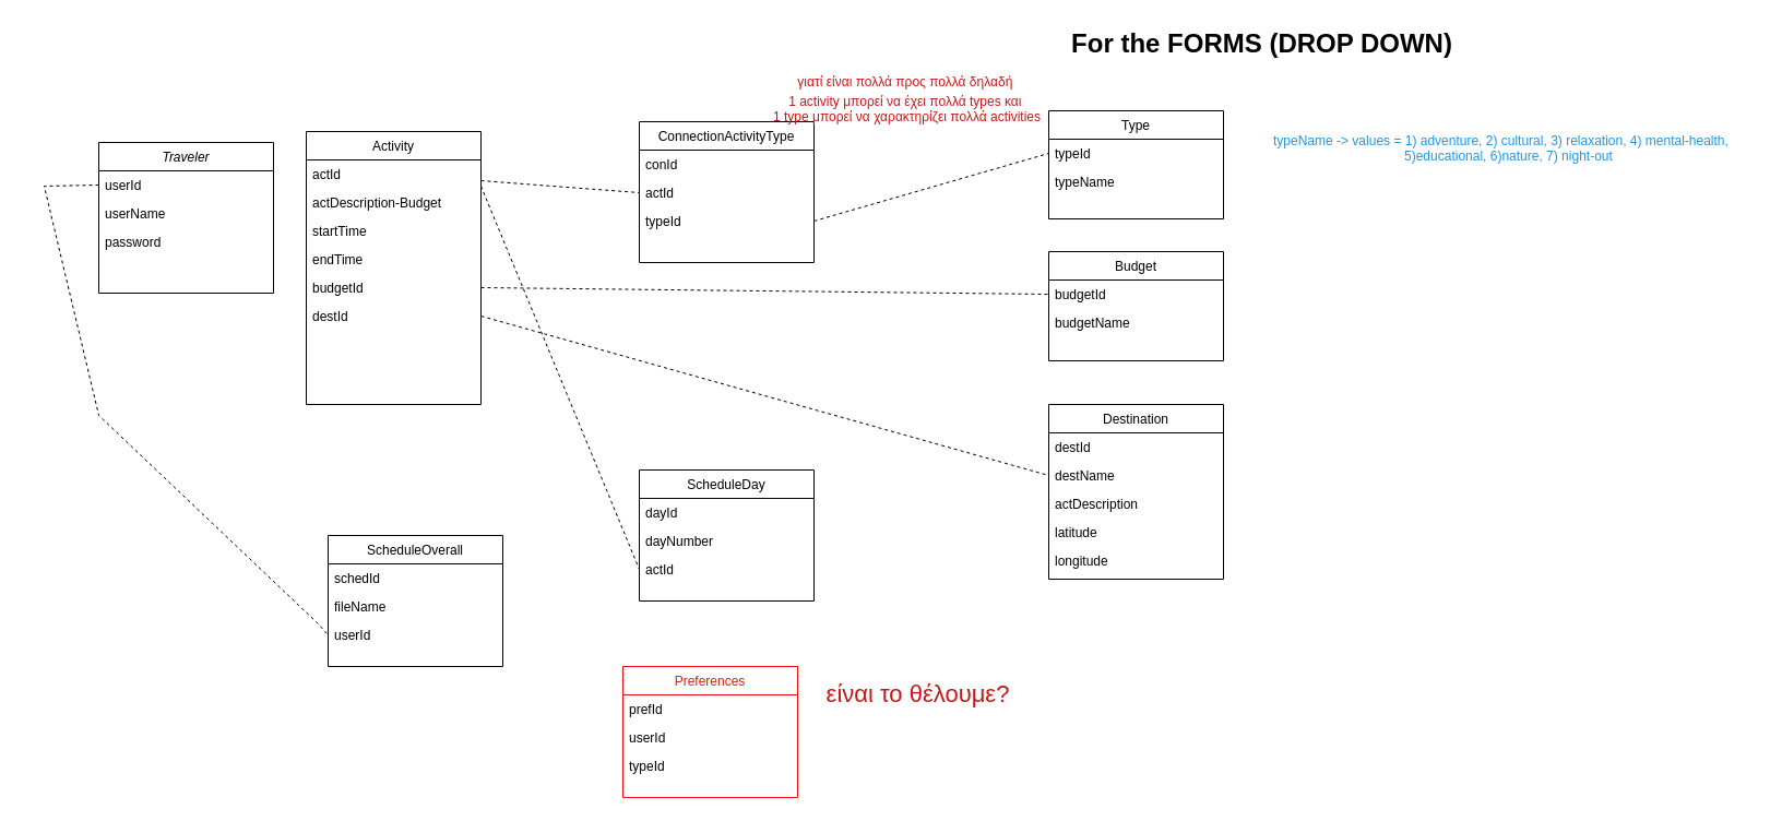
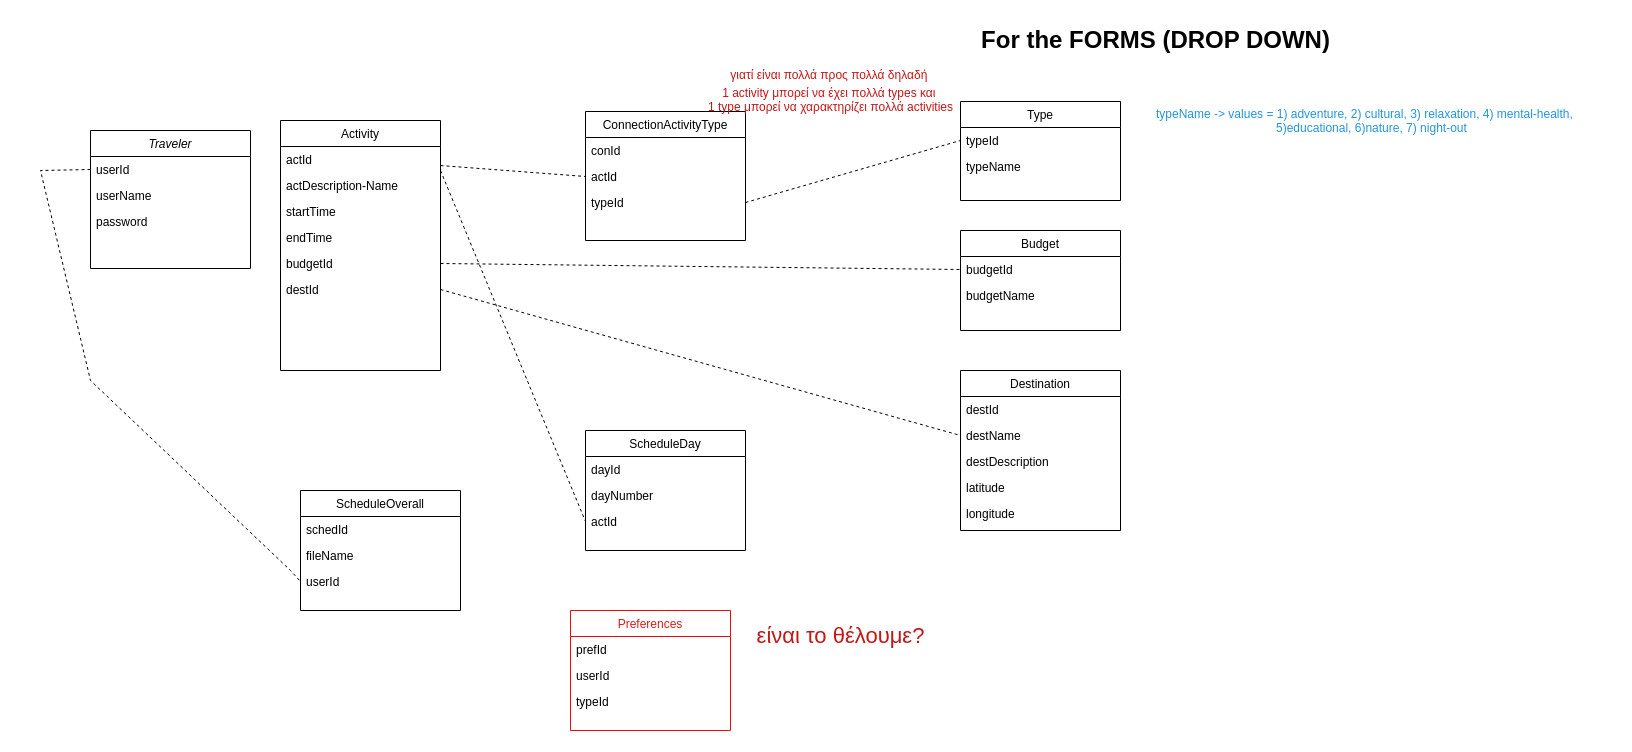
  <mxCell id="0" />
  <mxCell id="1" parent="0" />
  <mxCell id="2" value="Traveler" style="swimlane;fontStyle=2;align=center;verticalAlign=top;childLayout=stackLayout;horizontal=1;startSize=26;horizontalStack=0;resizeParent=1;resizeLast=0;collapsible=1;marginBottom=0;rounded=0;shadow=0;strokeWidth=1;" parent="1" vertex="1"><mxGeometry x="90" y="130" width="160" height="138" as="geometry"><mxRectangle x="230" y="140" width="160" height="26" as="alternateBounds" /></mxGeometry></mxCell>
  <mxCell id="3" value="userId" style="text;align=left;verticalAlign=top;spacingLeft=4;spacingRight=4;overflow=hidden;rotatable=0;points=[[0,0.5],[1,0.5]];portConstraint=eastwest;fontStyle=0" parent="2" vertex="1"><mxGeometry y="26" width="160" height="26" as="geometry" /></mxCell>
  <mxCell id="4" value="userName" style="text;align=left;verticalAlign=top;spacingLeft=4;spacingRight=4;overflow=hidden;rotatable=0;points=[[0,0.5],[1,0.5]];portConstraint=eastwest;rounded=0;shadow=0;html=0;" parent="2" vertex="1"><mxGeometry y="52" width="160" height="26" as="geometry" /></mxCell>
  <mxCell id="5" value="password" style="text;align=left;verticalAlign=top;spacingLeft=4;spacingRight=4;overflow=hidden;rotatable=0;points=[[0,0.5],[1,0.5]];portConstraint=eastwest;rounded=0;shadow=0;html=0;" parent="2" vertex="1"><mxGeometry y="78" width="160" height="26" as="geometry" /></mxCell>
  <mxCell id="6" value="Activity" style="swimlane;fontStyle=0;align=center;verticalAlign=top;childLayout=stackLayout;horizontal=1;startSize=26;horizontalStack=0;resizeParent=1;resizeLast=0;collapsible=1;marginBottom=0;rounded=0;shadow=0;strokeWidth=1;" parent="1" vertex="1"><mxGeometry x="280" y="120" width="160" height="250" as="geometry"><mxRectangle x="130" y="380" width="160" height="26" as="alternateBounds" /></mxGeometry></mxCell>
  <mxCell id="7" value="actId" style="text;align=left;verticalAlign=top;spacingLeft=4;spacingRight=4;overflow=hidden;rotatable=0;points=[[0,0.5],[1,0.5]];portConstraint=eastwest;" parent="6" vertex="1"><mxGeometry y="26" width="160" height="26" as="geometry" /></mxCell>
- <mxCell id="8" value="actDescription-Budget" style="text;align=left;verticalAlign=top;spacingLeft=4;spacingRight=4;overflow=hidden;rotatable=0;points=[[0,0.5],[1,0.5]];portConstraint=eastwest;rounded=0;shadow=0;html=0;" parent="6" vertex="1"><mxGeometry y="52" width="160" height="26" as="geometry" /></mxCell>
+ <mxCell id="8" value="actDescription-Name" style="text;align=left;verticalAlign=top;spacingLeft=4;spacingRight=4;overflow=hidden;rotatable=0;points=[[0,0.5],[1,0.5]];portConstraint=eastwest;rounded=0;shadow=0;html=0;" parent="6" vertex="1"><mxGeometry y="52" width="160" height="26" as="geometry" /></mxCell>
  <mxCell id="9" value="startTime" style="text;align=left;verticalAlign=top;spacingLeft=4;spacingRight=4;overflow=hidden;rotatable=0;points=[[0,0.5],[1,0.5]];portConstraint=eastwest;rounded=0;shadow=0;html=0;" vertex="1" parent="6"><mxGeometry y="78" width="160" height="26" as="geometry" /></mxCell>
  <mxCell id="10" value="endTime" style="text;align=left;verticalAlign=top;spacingLeft=4;spacingRight=4;overflow=hidden;rotatable=0;points=[[0,0.5],[1,0.5]];portConstraint=eastwest;rounded=0;shadow=0;html=0;" vertex="1" parent="6"><mxGeometry y="104" width="160" height="26" as="geometry" /></mxCell>
  <mxCell id="11" value="budgetId" style="text;align=left;verticalAlign=top;spacingLeft=4;spacingRight=4;overflow=hidden;rotatable=0;points=[[0,0.5],[1,0.5]];portConstraint=eastwest;rounded=0;shadow=0;html=0;" vertex="1" parent="6"><mxGeometry y="130" width="160" height="26" as="geometry" /></mxCell>
  <mxCell id="12" value="destId" style="text;align=left;verticalAlign=top;spacingLeft=4;spacingRight=4;overflow=hidden;rotatable=0;points=[[0,0.5],[1,0.5]];portConstraint=eastwest;rounded=0;shadow=0;html=0;" vertex="1" parent="6"><mxGeometry y="156" width="160" height="26" as="geometry" /></mxCell>
  <mxCell id="13" value="ScheduleDay" style="swimlane;fontStyle=0;align=center;verticalAlign=top;childLayout=stackLayout;horizontal=1;startSize=26;horizontalStack=0;resizeParent=1;resizeLast=0;collapsible=1;marginBottom=0;rounded=0;shadow=0;strokeWidth=1;" parent="1" vertex="1"><mxGeometry x="585" y="430" width="160" height="120" as="geometry"><mxRectangle x="340" y="380" width="170" height="26" as="alternateBounds" /></mxGeometry></mxCell>
  <mxCell id="14" value="dayId" style="text;align=left;verticalAlign=top;spacingLeft=4;spacingRight=4;overflow=hidden;rotatable=0;points=[[0,0.5],[1,0.5]];portConstraint=eastwest;" parent="13" vertex="1"><mxGeometry y="26" width="160" height="26" as="geometry" /></mxCell>
  <mxCell id="15" value="dayNumber" style="text;align=left;verticalAlign=top;spacingLeft=4;spacingRight=4;overflow=hidden;rotatable=0;points=[[0,0.5],[1,0.5]];portConstraint=eastwest;" vertex="1" parent="13"><mxGeometry y="52" width="160" height="26" as="geometry" /></mxCell>
  <mxCell id="16" value="actId" style="text;align=left;verticalAlign=top;spacingLeft=4;spacingRight=4;overflow=hidden;rotatable=0;points=[[0,0.5],[1,0.5]];portConstraint=eastwest;" vertex="1" parent="13"><mxGeometry y="78" width="160" height="26" as="geometry" /></mxCell>
  <mxCell id="17" value="Type" style="swimlane;fontStyle=0;align=center;verticalAlign=top;childLayout=stackLayout;horizontal=1;startSize=26;horizontalStack=0;resizeParent=1;resizeLast=0;collapsible=1;marginBottom=0;rounded=0;shadow=0;strokeWidth=1;" parent="1" vertex="1"><mxGeometry x="960" y="101" width="160" height="99" as="geometry"><mxRectangle x="550" y="140" width="160" height="26" as="alternateBounds" /></mxGeometry></mxCell>
  <mxCell id="18" value="typeId" style="text;align=left;verticalAlign=top;spacingLeft=4;spacingRight=4;overflow=hidden;rotatable=0;points=[[0,0.5],[1,0.5]];portConstraint=eastwest;" parent="17" vertex="1"><mxGeometry y="26" width="160" height="26" as="geometry" /></mxCell>
  <mxCell id="19" value="typeName" style="text;align=left;verticalAlign=top;spacingLeft=4;spacingRight=4;overflow=hidden;rotatable=0;points=[[0,0.5],[1,0.5]];portConstraint=eastwest;rounded=0;shadow=0;html=0;" parent="17" vertex="1"><mxGeometry y="52" width="160" height="26" as="geometry" /></mxCell>
  <mxCell id="20" value="" style="shape=image;html=1;verticalLabelPosition=bottom;verticalAlign=top;imageAspect=0;image=img/clipart/Gear_128x128.png" vertex="1" parent="1"><mxGeometry x="20" y="50" height="20" as="geometry" /></mxCell>
  <mxCell id="21" value="Budget" style="swimlane;fontStyle=0;align=center;verticalAlign=top;childLayout=stackLayout;horizontal=1;startSize=26;horizontalStack=0;resizeParent=1;resizeLast=0;collapsible=1;marginBottom=0;rounded=0;shadow=0;strokeWidth=1;" vertex="1" parent="1"><mxGeometry x="960" y="230" width="160" height="100" as="geometry"><mxRectangle x="550" y="140" width="160" height="26" as="alternateBounds" /></mxGeometry></mxCell>
  <mxCell id="22" value="budgetId" style="text;align=left;verticalAlign=top;spacingLeft=4;spacingRight=4;overflow=hidden;rotatable=0;points=[[0,0.5],[1,0.5]];portConstraint=eastwest;" vertex="1" parent="21"><mxGeometry y="26" width="160" height="26" as="geometry" /></mxCell>
  <mxCell id="23" value="budgetName" style="text;align=left;verticalAlign=top;spacingLeft=4;spacingRight=4;overflow=hidden;rotatable=0;points=[[0,0.5],[1,0.5]];portConstraint=eastwest;rounded=0;shadow=0;html=0;" vertex="1" parent="21"><mxGeometry y="52" width="160" height="26" as="geometry" /></mxCell>
  <mxCell id="24" value="For the FORMS (DROP DOWN)" style="text;strokeColor=none;fillColor=none;html=1;fontSize=24;fontStyle=1;verticalAlign=middle;align=center;" vertex="1" parent="1"><mxGeometry x="1090" y="20" width="130" height="40" as="geometry" /></mxCell>
- <mxCell id="25" value="typeName -&gt; values = 1) adventure, 2) cultural, 3) relaxation, 4) mental-health, &#10;                                    5)educational, 6)nature, 7) night-out" style="text;align=left;verticalAlign=top;spacingLeft=4;spacingRight=4;overflow=hidden;rotatable=0;points=[[0,0.5],[1,0.5]];portConstraint=eastwest;rounded=0;shadow=0;html=0;fontColor=#2295dd;" vertex="1" parent="1"><mxGeometry x="1160" y="115" width="460" height="90" as="geometry" /></mxCell>
+ <mxCell id="25" value="typeName -&gt; values = 1) adventure, 2) cultural, 3) relaxation, 4) mental-health, &#10;                                    5)educational, 6)nature, 7) night-out" style="text;align=left;verticalAlign=top;spacingLeft=4;spacingRight=4;overflow=hidden;rotatable=0;points=[[0,0.5],[1,0.5]];portConstraint=eastwest;rounded=0;shadow=0;html=0;fontColor=#2295dd;" vertex="1" parent="1"><mxGeometry x="1150" y="100" width="460" height="90" as="geometry" /></mxCell>
  <mxCell id="26" value="Destination" style="swimlane;fontStyle=0;align=center;verticalAlign=top;childLayout=stackLayout;horizontal=1;startSize=26;horizontalStack=0;resizeParent=1;resizeLast=0;collapsible=1;marginBottom=0;rounded=0;shadow=0;strokeWidth=1;" vertex="1" parent="1"><mxGeometry x="960" y="370" width="160" height="160" as="geometry"><mxRectangle x="550" y="140" width="160" height="26" as="alternateBounds" /></mxGeometry></mxCell>
  <mxCell id="27" value="destId" style="text;align=left;verticalAlign=top;spacingLeft=4;spacingRight=4;overflow=hidden;rotatable=0;points=[[0,0.5],[1,0.5]];portConstraint=eastwest;" vertex="1" parent="26"><mxGeometry y="26" width="160" height="26" as="geometry" /></mxCell>
  <mxCell id="28" value="destName" style="text;align=left;verticalAlign=top;spacingLeft=4;spacingRight=4;overflow=hidden;rotatable=0;points=[[0,0.5],[1,0.5]];portConstraint=eastwest;" vertex="1" parent="26"><mxGeometry y="52" width="160" height="26" as="geometry" /></mxCell>
- <mxCell id="29" value="actDescription" style="text;align=left;verticalAlign=top;spacingLeft=4;spacingRight=4;overflow=hidden;rotatable=0;points=[[0,0.5],[1,0.5]];portConstraint=eastwest;" vertex="1" parent="26"><mxGeometry y="78" width="160" height="26" as="geometry" /></mxCell>
+ <mxCell id="29" value="destDescription" style="text;align=left;verticalAlign=top;spacingLeft=4;spacingRight=4;overflow=hidden;rotatable=0;points=[[0,0.5],[1,0.5]];portConstraint=eastwest;" vertex="1" parent="26"><mxGeometry y="78" width="160" height="26" as="geometry" /></mxCell>
  <mxCell id="30" value="latitude" style="text;align=left;verticalAlign=top;spacingLeft=4;spacingRight=4;overflow=hidden;rotatable=0;points=[[0,0.5],[1,0.5]];portConstraint=eastwest;" vertex="1" parent="26"><mxGeometry y="104" width="160" height="26" as="geometry" /></mxCell>
  <mxCell id="31" value="longitude" style="text;align=left;verticalAlign=top;spacingLeft=4;spacingRight=4;overflow=hidden;rotatable=0;points=[[0,0.5],[1,0.5]];portConstraint=eastwest;" vertex="1" parent="26"><mxGeometry y="130" width="160" height="26" as="geometry" /></mxCell>
  <mxCell id="32" value="" style="endArrow=none;dashed=1;html=1;rounded=0;exitX=1;exitY=0.5;exitDx=0;exitDy=0;entryX=0;entryY=0.5;entryDx=0;entryDy=0;" edge="1" parent="1" source="12" target="28"><mxGeometry width="50" height="50" relative="1" as="geometry"><mxPoint x="670" y="183" as="sourcePoint" /><mxPoint x="950" y="350" as="targetPoint" /></mxGeometry></mxCell>
  <mxCell id="33" value="" style="endArrow=none;dashed=1;html=1;rounded=0;exitX=1;exitY=0.5;exitDx=0;exitDy=0;entryX=0;entryY=0.5;entryDx=0;entryDy=0;" edge="1" parent="1" source="11" target="22"><mxGeometry width="50" height="50" relative="1" as="geometry"><mxPoint x="660" y="200" as="sourcePoint" /><mxPoint x="960" y="410" as="targetPoint" /></mxGeometry></mxCell>
  <mxCell id="34" value="ConnectionActivityType" style="swimlane;fontStyle=0;align=center;verticalAlign=top;childLayout=stackLayout;horizontal=1;startSize=26;horizontalStack=0;resizeParent=1;resizeLast=0;collapsible=1;marginBottom=0;rounded=0;shadow=0;strokeWidth=1;" vertex="1" parent="1"><mxGeometry x="585" y="111" width="160" height="129" as="geometry"><mxRectangle x="550" y="140" width="160" height="26" as="alternateBounds" /></mxGeometry></mxCell>
  <mxCell id="35" value="conId" style="text;align=left;verticalAlign=top;spacingLeft=4;spacingRight=4;overflow=hidden;rotatable=0;points=[[0,0.5],[1,0.5]];portConstraint=eastwest;" vertex="1" parent="34"><mxGeometry y="26" width="160" height="26" as="geometry" /></mxCell>
  <mxCell id="36" value="actId" style="text;align=left;verticalAlign=top;spacingLeft=4;spacingRight=4;overflow=hidden;rotatable=0;points=[[0,0.5],[1,0.5]];portConstraint=eastwest;rounded=0;shadow=0;html=0;" vertex="1" parent="34"><mxGeometry y="52" width="160" height="26" as="geometry" /></mxCell>
  <mxCell id="37" value="typeId" style="text;align=left;verticalAlign=top;spacingLeft=4;spacingRight=4;overflow=hidden;rotatable=0;points=[[0,0.5],[1,0.5]];portConstraint=eastwest;rounded=0;shadow=0;html=0;" vertex="1" parent="34"><mxGeometry y="78" width="160" height="26" as="geometry" /></mxCell>
  <mxCell id="38" value="" style="endArrow=none;dashed=1;html=1;rounded=0;exitX=1;exitY=0.5;exitDx=0;exitDy=0;entryX=0;entryY=0.5;entryDx=0;entryDy=0;" edge="1" parent="1" source="37" target="18"><mxGeometry width="50" height="50" relative="1" as="geometry"><mxPoint x="440" y="144" as="sourcePoint" /><mxPoint x="960" y="140" as="targetPoint" /></mxGeometry></mxCell>
  <mxCell id="39" value="" style="endArrow=none;dashed=1;html=1;rounded=0;entryX=0;entryY=0.5;entryDx=0;entryDy=0;" edge="1" parent="1" source="7" target="36"><mxGeometry width="50" height="50" relative="1" as="geometry"><mxPoint x="440" y="170" as="sourcePoint" /><mxPoint x="655" y="111" as="targetPoint" /></mxGeometry></mxCell>
  <mxCell id="40" value="&lt;span style=&quot;font-weight: normal; font-size: 12px;&quot;&gt;&lt;font color=&quot;#c41717&quot; style=&quot;font-size: 12px;&quot;&gt;γιατί είναι πολλά προς πολλά δηλαδή&amp;nbsp;&lt;/font&gt;&lt;/span&gt;&lt;div style=&quot;font-size: 12px;&quot;&gt;&lt;span style=&quot;font-weight: normal;&quot;&gt;&lt;font color=&quot;#c41717&quot; style=&quot;font-size: 12px;&quot;&gt;1 activity μπορεί να έχει πολλά&amp;nbsp;&lt;span style=&quot;background-color: initial;&quot;&gt;types και&amp;nbsp;&lt;/span&gt;&lt;/font&gt;&lt;/span&gt;&lt;/div&gt;&lt;div style=&quot;font-size: 12px;&quot;&gt;&lt;span style=&quot;background-color: initial; font-weight: normal;&quot;&gt;&lt;font color=&quot;#c41717&quot; style=&quot;font-size: 12px;&quot;&gt;1 type μπορεί να χαρακτηρίζει πολλά activities&lt;/font&gt;&lt;/span&gt;&lt;/div&gt;" style="text;strokeColor=none;fillColor=none;html=1;fontSize=24;fontStyle=1;verticalAlign=middle;align=center;" vertex="1" parent="1"><mxGeometry x="780" y="80" width="100" height="10" as="geometry" /></mxCell>
  <mxCell id="41" value="" style="endArrow=none;dashed=1;html=1;rounded=0;exitX=1;exitY=0.923;exitDx=0;exitDy=0;entryX=0;entryY=0.5;entryDx=0;entryDy=0;exitPerimeter=0;" edge="1" parent="1" source="7" target="16"><mxGeometry width="50" height="50" relative="1" as="geometry"><mxPoint x="450" y="299" as="sourcePoint" /><mxPoint x="970" y="445" as="targetPoint" /></mxGeometry></mxCell>
  <mxCell id="42" value="ScheduleOverall" style="swimlane;fontStyle=0;align=center;verticalAlign=top;childLayout=stackLayout;horizontal=1;startSize=26;horizontalStack=0;resizeParent=1;resizeLast=0;collapsible=1;marginBottom=0;rounded=0;shadow=0;strokeWidth=1;" vertex="1" parent="1"><mxGeometry x="300" y="490" width="160" height="120" as="geometry"><mxRectangle x="340" y="380" width="170" height="26" as="alternateBounds" /></mxGeometry></mxCell>
  <mxCell id="43" value="schedId" style="text;align=left;verticalAlign=top;spacingLeft=4;spacingRight=4;overflow=hidden;rotatable=0;points=[[0,0.5],[1,0.5]];portConstraint=eastwest;" vertex="1" parent="42"><mxGeometry y="26" width="160" height="26" as="geometry" /></mxCell>
  <mxCell id="44" value="fileName" style="text;align=left;verticalAlign=top;spacingLeft=4;spacingRight=4;overflow=hidden;rotatable=0;points=[[0,0.5],[1,0.5]];portConstraint=eastwest;" vertex="1" parent="42"><mxGeometry y="52" width="160" height="26" as="geometry" /></mxCell>
  <mxCell id="45" value="userId" style="text;align=left;verticalAlign=top;spacingLeft=4;spacingRight=4;overflow=hidden;rotatable=0;points=[[0,0.5],[1,0.5]];portConstraint=eastwest;" vertex="1" parent="42"><mxGeometry y="78" width="160" height="26" as="geometry" /></mxCell>
  <mxCell id="46" value="" style="endArrow=none;dashed=1;html=1;rounded=0;exitX=0;exitY=0.5;exitDx=0;exitDy=0;entryX=0;entryY=0.5;entryDx=0;entryDy=0;" edge="1" parent="1" source="3" target="45"><mxGeometry width="50" height="50" relative="1" as="geometry"><mxPoint x="270" y="420" as="sourcePoint" /><mxPoint x="415" y="771" as="targetPoint" /><Array as="points"><mxPoint x="40" y="170" /><mxPoint x="90" y="380" /><mxPoint x="290" y="570" /></Array></mxGeometry></mxCell>
  <mxCell id="47" value="Preferences" style="swimlane;fontStyle=0;align=center;verticalAlign=top;childLayout=stackLayout;horizontal=1;startSize=26;horizontalStack=0;resizeParent=1;resizeLast=0;collapsible=1;marginBottom=0;rounded=0;shadow=0;strokeWidth=1;strokeColor=#e30d0d;fontColor=#db1a1a;" vertex="1" parent="1"><mxGeometry x="570" y="610" width="160" height="120" as="geometry"><mxRectangle x="340" y="380" width="170" height="26" as="alternateBounds" /></mxGeometry></mxCell>
  <mxCell id="48" value="prefId" style="text;align=left;verticalAlign=top;spacingLeft=4;spacingRight=4;overflow=hidden;rotatable=0;points=[[0,0.5],[1,0.5]];portConstraint=eastwest;" vertex="1" parent="47"><mxGeometry y="26" width="160" height="26" as="geometry" /></mxCell>
  <mxCell id="49" value="userId" style="text;align=left;verticalAlign=top;spacingLeft=4;spacingRight=4;overflow=hidden;rotatable=0;points=[[0,0.5],[1,0.5]];portConstraint=eastwest;" vertex="1" parent="47"><mxGeometry y="52" width="160" height="26" as="geometry" /></mxCell>
  <mxCell id="50" value="typeId" style="text;align=left;verticalAlign=top;spacingLeft=4;spacingRight=4;overflow=hidden;rotatable=0;points=[[0,0.5],[1,0.5]];portConstraint=eastwest;" vertex="1" parent="47"><mxGeometry y="78" width="160" height="26" as="geometry" /></mxCell>
  <mxCell id="51" value="&lt;span style=&quot;font-weight: normal;&quot;&gt;&lt;font color=&quot;#c41717&quot; style=&quot;font-size: 22px;&quot;&gt;είναι το θέλουμε?&lt;/font&gt;&lt;/span&gt;" style="text;strokeColor=none;fillColor=none;html=1;fontSize=24;fontStyle=1;verticalAlign=middle;align=center;" vertex="1" parent="1"><mxGeometry x="790" y="630" width="100" height="10" as="geometry" /></mxCell>
